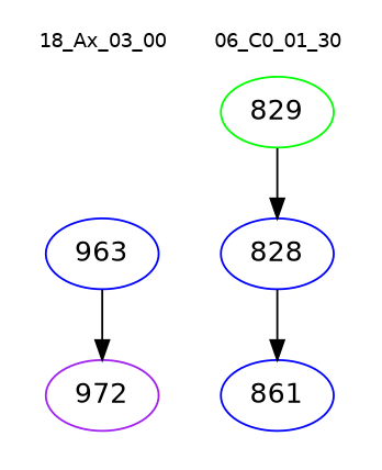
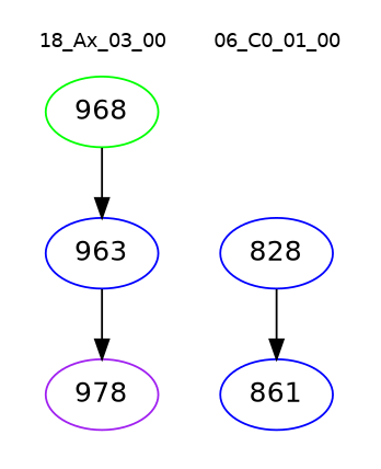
  digraph {
    fontname="DejaVu Sans"
    node [color=blue fontname="DejaVu Sans"]
    edge [color=black fontname="DejaVu Sans"]
+   n1 [color=green label=968]
    n2 [label=963]
-   n3 [color=purple label=972]
-   n4 [color=green label=829]
+   n3 [color=purple label=978]
    n5 [label=828]
    n6 [label=861]
    subgraph cluster_1 {
      color=white
      fontsize=10
      label="18_Ax_03_00"
+     n1
      n2
      n3
    }
    subgraph cluster_2 {
      color=white
      fontsize=10
-     label="06_C0_01_30"
-     n4
+     label="06_C0_01_00"
      n5
      n6
    }
+   n1 -> n2
    n2 -> n3
-   n4 -> n5
    n5 -> n6
  }
